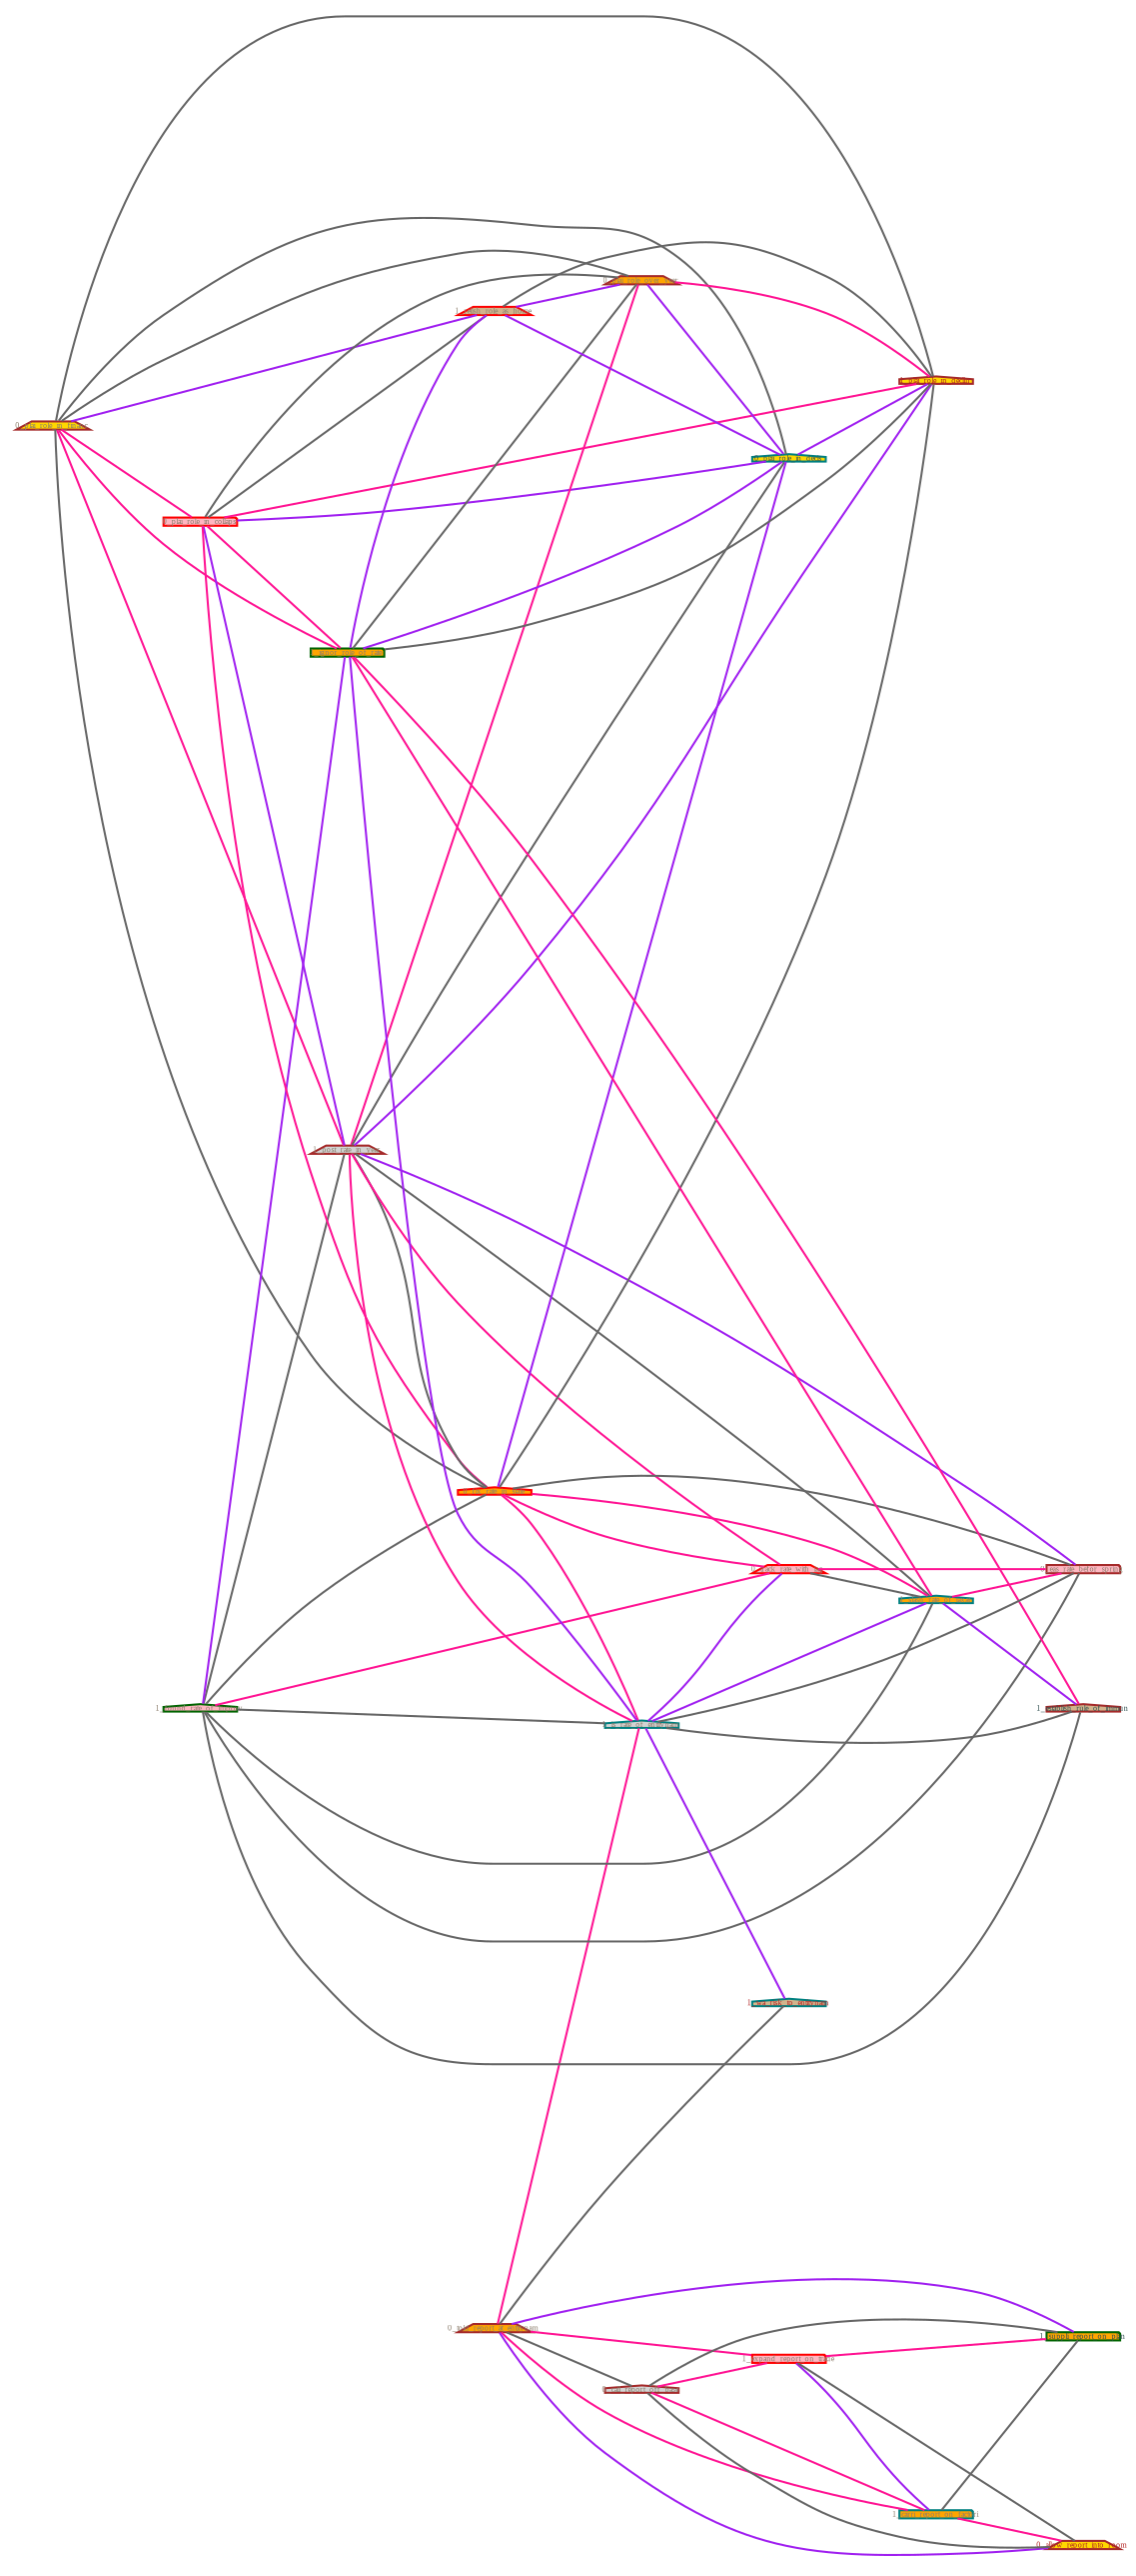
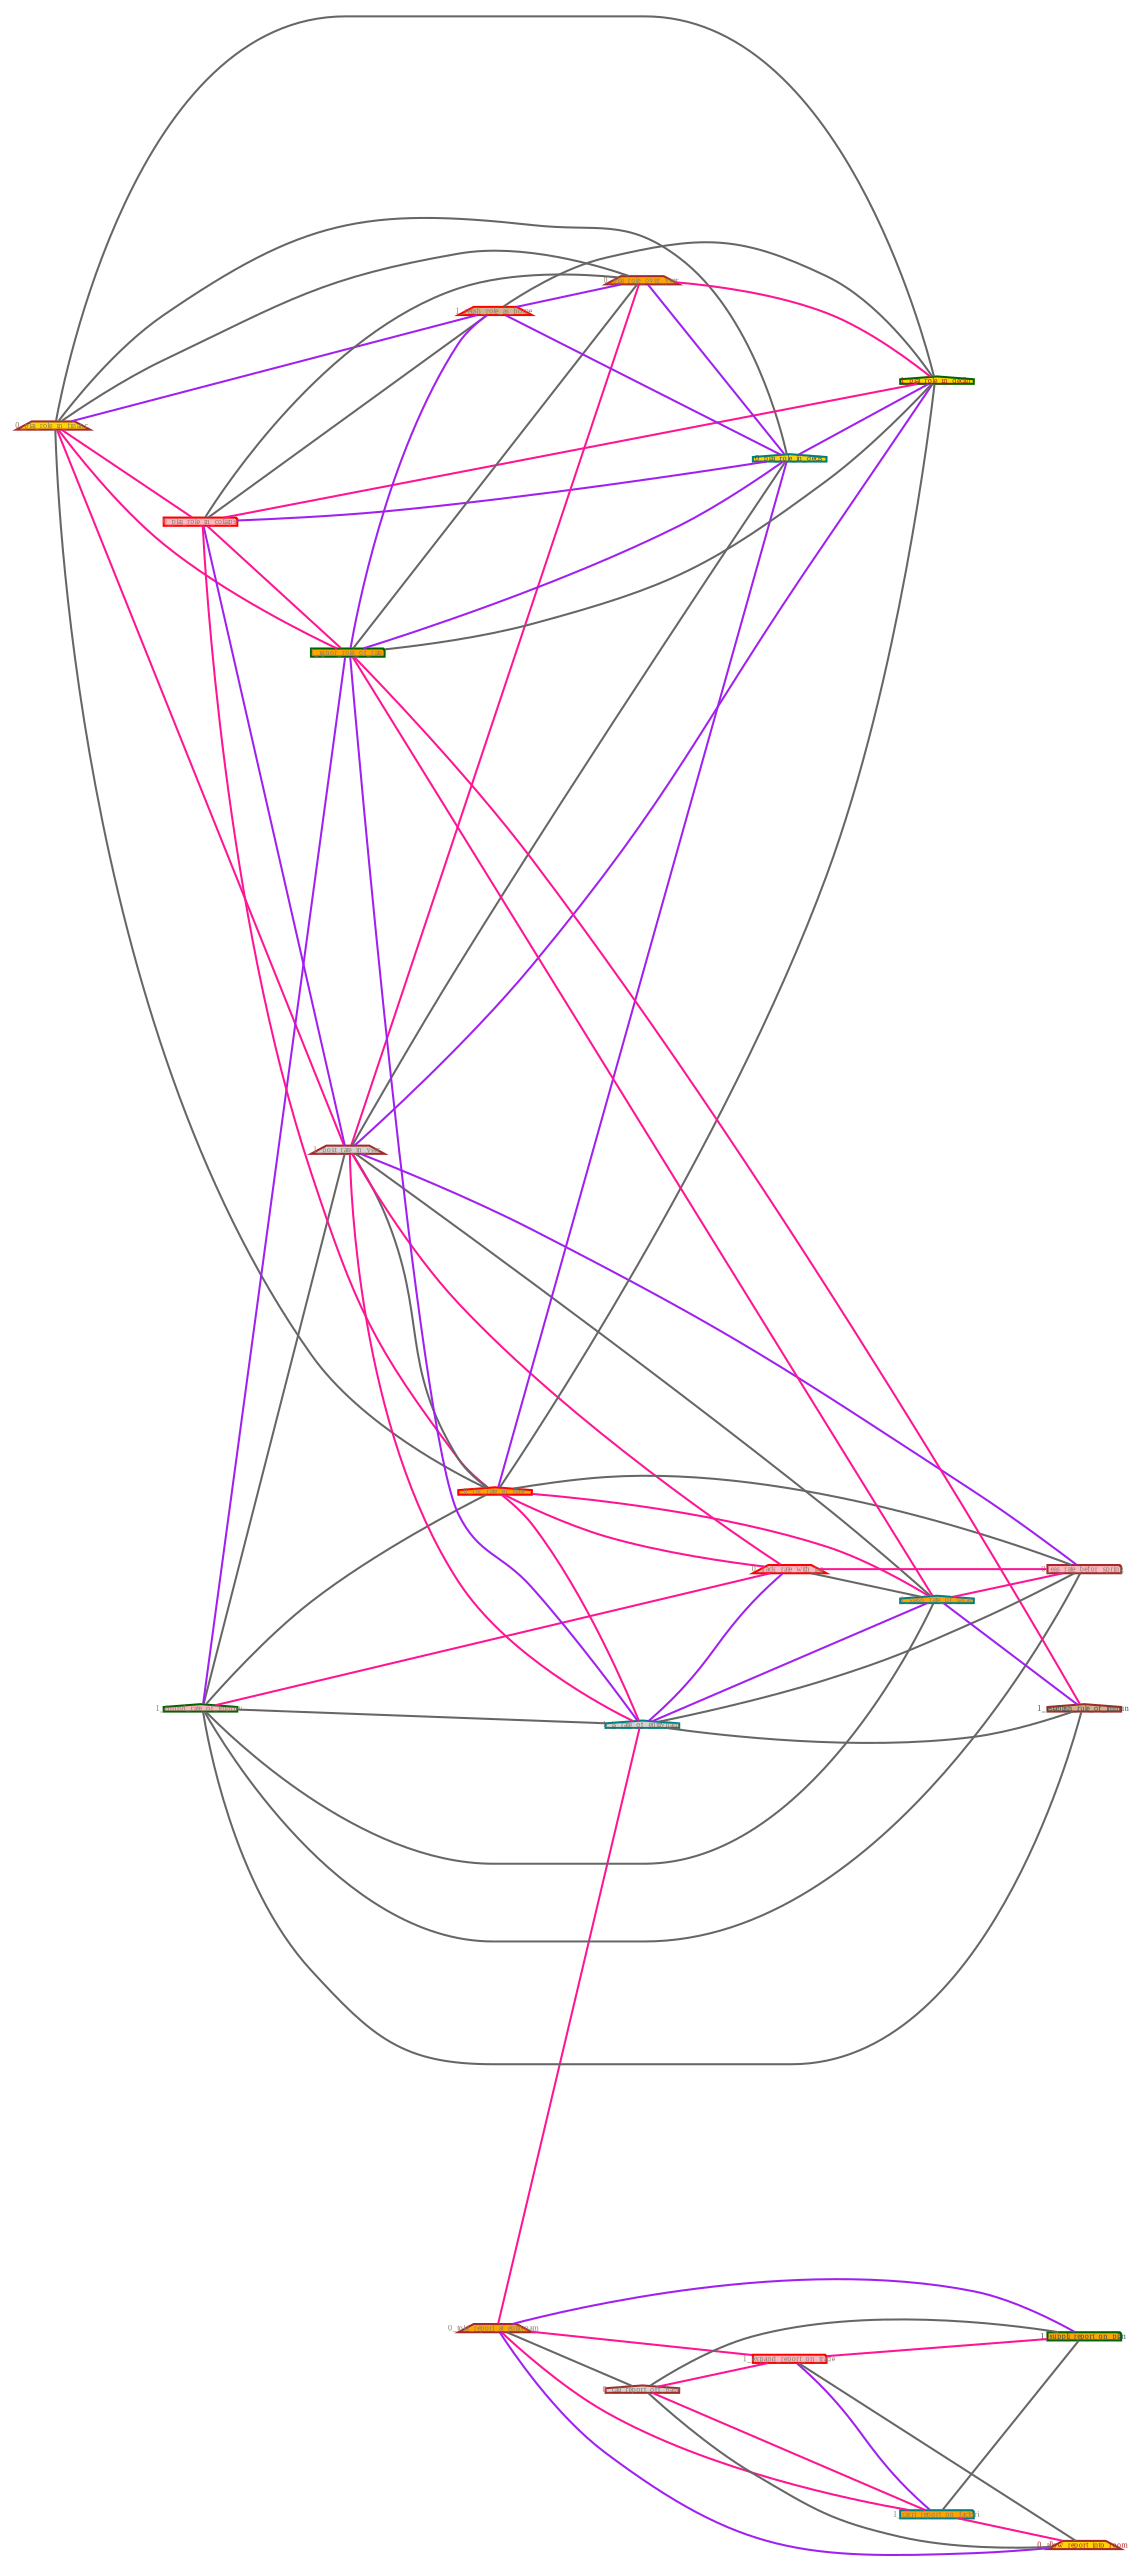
  graph {
    fontname="Liberation Serif"
    rankdir=LR
    node [color=brown fillcolor=orange fixedsize=true fontcolor="#8b7d6b" fontname="Liberation Serif" fontsize=4 shape=house style=filled]
    edge [color=gray40 fontname="Liberation Serif" w=1]
    "0_plai_role_in_financ " [fillcolor=gold height=.06 shape=trapezium width=.5]
    "0_told_report_at_entitynam " [height=.06 shape=trapezium width=.5]
    "1_found_rate_of_improv " [color=darkgreen fillcolor=lightpink height=.06 width=.5]
    "0_plai_role_in_collaps " [color=red fillcolor=lightpink height=.06 shape=note width=.5]
    "1_post_rate_in_year " [fillcolor=lightgrey height=.06 shape=trapezium width=.5]
    "0_fix_rate_in_state " [color=red height=.06 width=.5]
    "1_ignor_role_of_rate " [color=darkgreen height=.06 shape=note width=.5]
    "1_is_rate_of_entitynam " [color=teal fillcolor=lightgrey height=.06 width=.5]
    "0_call_report_off_base " [fillcolor=lightgrey height=.06 width=.5]
    "1_relish_role_as_home " [color=red fillcolor=tan height=.06 shape=trapezium width=.5]
    "1_expand_report_on_trade " [color=red fillcolor=lightpink height=.06 shape=note width=.5]
    "0_track_rate_with_lag " [color=red fillcolor=lightpink height=.06 shape=trapezium width=.5]
    "1_carri_report_on_factori " [color=teal height=.06 shape=note width=.5]
    "1_slash_rate_of_taxat " [color=teal height=.06 width=.5]
    "0_plai_role_over_year " [height=.06 shape=trapezium width=.5]
    "0_eas_rate_befor_spring " [fillcolor=lightpink height=.06 shape=note width=.5]
-   "1_wa_risk_to_entitynam " [color=teal fillcolor=tan fontcolor="#b22222" height=.06 width=.5]
-   "1_plai_role_in_declin " [fillcolor=gold fontcolor="#b22222" height=.06 width=.5]
+   "1_plai_role_in_declin " [color=darkgreen fillcolor=gold fontcolor="#b22222" height=.06 width=.5]
    "0_allow_report_into_room " [fillcolor=gold fontcolor="#b22222" height=.06 shape=trapezium width=.5]
    "0_plai_role_in_decis " [color=teal fillcolor=gold fontcolor="#2f4f4f" height=.06 width=.5]
    "1_suppli_report_on_plan " [color=darkgreen fontcolor="#2f4f4f" height=.06 shape=note width=.5]
    "1_establish_rule_of_immun " [fillcolor=tan fontcolor="#2f4f4f" height=.06 width=.5]
    subgraph sub_1 {
      "0_plai_role_in_financ "
      "0_told_report_at_entitynam "
      "1_found_rate_of_improv "
      "0_plai_role_in_collaps "
      "1_post_rate_in_year "
      "0_fix_rate_in_state "
      "1_ignor_role_of_rate "
      "1_is_rate_of_entitynam "
      "0_call_report_off_base "
      "1_relish_role_as_home "
      "1_expand_report_on_trade "
      "0_track_rate_with_lag "
      "1_carri_report_on_factori "
      "1_slash_rate_of_taxat "
      "0_plai_role_over_year "
      "0_eas_rate_befor_spring "
    }
    subgraph sub_2 {
-     "1_wa_risk_to_entitynam "
      "1_plai_role_in_declin "
      "0_allow_report_into_room "
    }
    "0_plai_role_in_financ " -- "0_plai_role_in_collaps " [color=deeppink w=3]
    "0_plai_role_in_financ " -- "1_post_rate_in_year " [color=deeppink]
    "0_plai_role_in_financ " -- "0_fix_rate_in_state "
    "0_plai_role_in_financ " -- "1_ignor_role_of_rate " [color=deeppink]
    "0_plai_role_in_financ " -- "1_relish_role_as_home " [color=purple]
    "0_plai_role_in_financ " -- "0_plai_role_over_year " [w=2]
    "0_plai_role_in_financ " -- "1_plai_role_in_declin " [w=3]
    "0_plai_role_in_financ " -- "0_plai_role_in_decis " [w=3]
    "0_told_report_at_entitynam " -- "1_is_rate_of_entitynam " [color=deeppink]
    "0_told_report_at_entitynam " -- "0_call_report_off_base "
    "0_told_report_at_entitynam " -- "1_expand_report_on_trade " [color=deeppink]
    "0_told_report_at_entitynam " -- "1_carri_report_on_factori " [color=deeppink]
-   "0_told_report_at_entitynam " -- "1_wa_risk_to_entitynam "
    "0_told_report_at_entitynam " -- "0_allow_report_into_room " [color=purple]
    "0_told_report_at_entitynam " -- "1_suppli_report_on_plan " [color=purple]
    "1_found_rate_of_improv " -- "1_post_rate_in_year "
    "1_found_rate_of_improv " -- "0_fix_rate_in_state "
    "1_found_rate_of_improv " -- "1_ignor_role_of_rate " [color=purple]
    "1_found_rate_of_improv " -- "1_is_rate_of_entitynam " [w=2]
    "1_found_rate_of_improv " -- "0_track_rate_with_lag " [color=deeppink]
    "1_found_rate_of_improv " -- "1_slash_rate_of_taxat " [w=2]
    "1_found_rate_of_improv " -- "0_eas_rate_befor_spring "
    "1_found_rate_of_improv " -- "1_establish_rule_of_immun "
    "0_plai_role_in_collaps " -- "1_post_rate_in_year " [color=purple]
    "0_plai_role_in_collaps " -- "0_fix_rate_in_state " [color=deeppink]
    "0_plai_role_in_collaps " -- "1_ignor_role_of_rate " [color=deeppink]
    "0_plai_role_in_collaps " -- "1_relish_role_as_home "
    "0_plai_role_in_collaps " -- "0_plai_role_over_year " [w=2]
    "0_plai_role_in_collaps " -- "1_plai_role_in_declin " [color=deeppink w=3]
    "0_plai_role_in_collaps " -- "0_plai_role_in_decis " [color=purple w=3]
    "1_post_rate_in_year " -- "0_fix_rate_in_state " [w=2]
    "1_post_rate_in_year " -- "1_is_rate_of_entitynam " [color=deeppink]
    "1_post_rate_in_year " -- "0_track_rate_with_lag " [color=deeppink]
    "1_post_rate_in_year " -- "1_slash_rate_of_taxat "
    "1_post_rate_in_year " -- "0_plai_role_over_year " [color=deeppink]
    "1_post_rate_in_year " -- "0_eas_rate_befor_spring " [color=purple]
    "1_post_rate_in_year " -- "1_plai_role_in_declin " [color=purple]
    "1_post_rate_in_year " -- "0_plai_role_in_decis "
    "0_fix_rate_in_state " -- "1_is_rate_of_entitynam " [color=deeppink]
    "0_fix_rate_in_state " -- "0_track_rate_with_lag " [color=deeppink]
    "0_fix_rate_in_state " -- "1_slash_rate_of_taxat " [color=deeppink]
    "0_fix_rate_in_state " -- "0_eas_rate_befor_spring "
    "0_fix_rate_in_state " -- "1_plai_role_in_declin "
    "0_fix_rate_in_state " -- "0_plai_role_in_decis " [color=purple]
    "1_ignor_role_of_rate " -- "1_is_rate_of_entitynam " [color=purple]
    "1_ignor_role_of_rate " -- "1_relish_role_as_home " [color=purple]
    "1_ignor_role_of_rate " -- "1_slash_rate_of_taxat " [color=deeppink]
    "1_ignor_role_of_rate " -- "0_plai_role_over_year "
    "1_ignor_role_of_rate " -- "1_plai_role_in_declin "
    "1_ignor_role_of_rate " -- "0_plai_role_in_decis " [color=purple]
    "1_ignor_role_of_rate " -- "1_establish_rule_of_immun " [color=deeppink]
    "1_is_rate_of_entitynam " -- "0_track_rate_with_lag " [color=purple]
    "1_is_rate_of_entitynam " -- "1_slash_rate_of_taxat " [color=purple w=2]
    "1_is_rate_of_entitynam " -- "0_eas_rate_befor_spring "
-   "1_is_rate_of_entitynam " -- "1_wa_risk_to_entitynam " [color=purple]
    "1_is_rate_of_entitynam " -- "1_establish_rule_of_immun "
    "0_call_report_off_base " -- "1_expand_report_on_trade " [color=deeppink]
    "0_call_report_off_base " -- "1_carri_report_on_factori " [color=deeppink]
    "0_call_report_off_base " -- "0_allow_report_into_room "
    "0_call_report_off_base " -- "1_suppli_report_on_plan "
    "1_relish_role_as_home " -- "0_plai_role_over_year " [color=purple]
    "1_relish_role_as_home " -- "1_plai_role_in_declin "
    "1_relish_role_as_home " -- "0_plai_role_in_decis " [color=purple]
    "1_expand_report_on_trade " -- "1_carri_report_on_factori " [color=purple w=2]
    "1_expand_report_on_trade " -- "0_allow_report_into_room "
    "1_expand_report_on_trade " -- "1_suppli_report_on_plan " [color=deeppink w=2]
    "0_track_rate_with_lag " -- "1_slash_rate_of_taxat "
    "0_track_rate_with_lag " -- "0_eas_rate_befor_spring " [color=deeppink]
    "1_carri_report_on_factori " -- "0_allow_report_into_room " [color=deeppink]
    "1_carri_report_on_factori " -- "1_suppli_report_on_plan " [w=2]
    "1_slash_rate_of_taxat " -- "0_eas_rate_befor_spring " [color=deeppink]
    "1_slash_rate_of_taxat " -- "1_establish_rule_of_immun " [color=purple]
    "0_plai_role_over_year " -- "1_plai_role_in_declin " [color=deeppink w=2]
    "0_plai_role_over_year " -- "0_plai_role_in_decis " [color=purple w=2]
    "0_plai_role_in_decis " -- "1_plai_role_in_declin " [color=purple w=3]
  }
